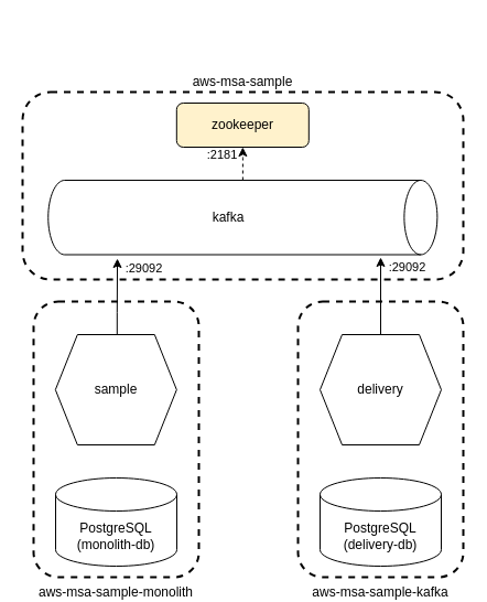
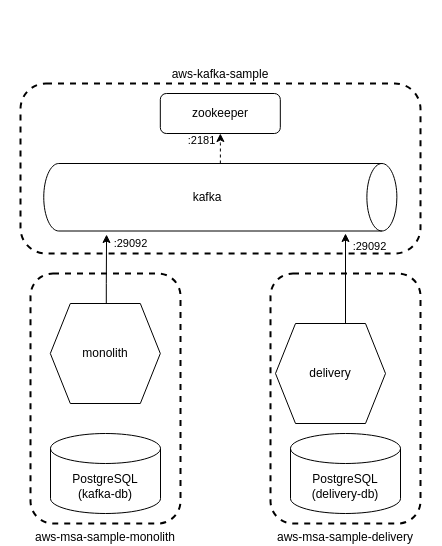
  <mxCell id="0" />
  <mxCell id="1" parent="0" />
  <mxCell id="2" value=":29092" style="edgeStyle=orthogonalEdgeStyle;rounded=0;orthogonalLoop=1;jettySize=auto;html=1;entryX=1.052;entryY=0.825;entryDx=0;entryDy=0;entryPerimeter=0;" edge="1" parent="1"><mxGeometry x="0.743" y="-24" relative="1" as="geometry"><mxPoint x="105.8" y="303" as="sourcePoint" /><mxPoint x="106.053" y="234.015" as="targetPoint" /><Array as="points"><mxPoint x="106" y="283" /><mxPoint x="106" y="283" /></Array><mxPoint as="offset" /></mxGeometry></mxCell>
- <mxCell id="3" value="sample" style="shape=hexagon;perimeter=hexagonPerimeter2;whiteSpace=wrap;html=1;fixedSize=1;" vertex="1" parent="1"><mxGeometry x="49.82" y="303" width="110" height="100" as="geometry" /></mxCell>
- <mxCell id="4" value="delivery" style="shape=hexagon;perimeter=hexagonPerimeter2;whiteSpace=wrap;html=1;fixedSize=1;" vertex="1" parent="1"><mxGeometry x="290" y="303" width="110" height="100" as="geometry" /></mxCell>
+ <mxCell id="3" value="monolith" style="shape=hexagon;perimeter=hexagonPerimeter2;whiteSpace=wrap;html=1;fixedSize=1;" vertex="1" parent="1"><mxGeometry x="49.82" y="303" width="110" height="100" as="geometry" /></mxCell>
+ <mxCell id="4" value="delivery" style="shape=hexagon;perimeter=hexagonPerimeter2;whiteSpace=wrap;html=1;fixedSize=1;" vertex="1" parent="1"><mxGeometry x="275" y="323" width="110" height="100" as="geometry" /></mxCell>
  <mxCell id="5" value=":2181" style="edgeStyle=orthogonalEdgeStyle;rounded=0;orthogonalLoop=1;jettySize=auto;html=1;entryX=0.5;entryY=1;entryDx=0;entryDy=0;dashed=1;" edge="1" parent="1" source="6" target="7"><mxGeometry x="0.533" y="18" relative="1" as="geometry"><mxPoint x="-1" as="offset" /></mxGeometry></mxCell>
  <mxCell id="6" value="kafka" style="shape=cylinder3;whiteSpace=wrap;html=1;boundedLbl=1;backgroundOutline=1;size=15;rotation=90;horizontal=0;" vertex="1" parent="1"><mxGeometry x="186.07" y="20.19" width="67.5" height="353.13" as="geometry" /></mxCell>
- <mxCell id="7" value="zookeeper" style="rounded=1;whiteSpace=wrap;html=1;fillColor=#fff2cc;" vertex="1" parent="1"><mxGeometry x="159.82" y="93" width="120" height="40" as="geometry" /></mxCell>
- <mxCell id="8" value="PostgreSQL&lt;br&gt;(monolith-db)" style="shape=cylinder3;whiteSpace=wrap;html=1;boundedLbl=1;backgroundOutline=1;size=15;" vertex="1" parent="1"><mxGeometry x="50" y="433" width="110" height="80" as="geometry" /></mxCell>
+ <mxCell id="7" value="zookeeper" style="rounded=1;whiteSpace=wrap;html=1;" vertex="1" parent="1"><mxGeometry x="159.82" y="93" width="120" height="40" as="geometry" /></mxCell>
+ <mxCell id="8" value="PostgreSQL&lt;br&gt;(kafka-db)" style="shape=cylinder3;whiteSpace=wrap;html=1;boundedLbl=1;backgroundOutline=1;size=15;" vertex="1" parent="1"><mxGeometry x="50" y="433" width="110" height="80" as="geometry" /></mxCell>
  <mxCell id="9" value="PostgreSQL&lt;br&gt;(delivery-db)" style="shape=cylinder3;whiteSpace=wrap;html=1;boundedLbl=1;backgroundOutline=1;size=15;" vertex="1" parent="1"><mxGeometry x="290" y="433" width="110" height="80" as="geometry" /></mxCell>
  <mxCell id="10" value=":29092" style="edgeStyle=orthogonalEdgeStyle;rounded=0;orthogonalLoop=1;jettySize=auto;html=1;exitX=0.5;exitY=0;exitDx=0;exitDy=0;" edge="1" parent="1" source="4"><mxGeometry x="0.743" y="-24" relative="1" as="geometry"><mxPoint x="115.8" y="313" as="sourcePoint" /><mxPoint x="345" y="233" as="targetPoint" /><Array as="points"><mxPoint x="345" y="273" /><mxPoint x="345" y="273" /></Array><mxPoint as="offset" /></mxGeometry></mxCell>
  <mxCell id="11" value="aws-msa-sample-monolith" style="rounded=1;whiteSpace=wrap;html=1;fillColor=none;dashed=1;strokeWidth=2;labelPosition=center;verticalLabelPosition=bottom;align=center;verticalAlign=top;" vertex="1" parent="1"><mxGeometry x="30" y="273" width="150" height="250" as="geometry" /></mxCell>
- <mxCell id="12" value="aws-msa-sample-kafka" style="rounded=1;whiteSpace=wrap;html=1;fillColor=none;dashed=1;strokeWidth=2;labelPosition=center;verticalLabelPosition=bottom;align=center;verticalAlign=top;" vertex="1" parent="1"><mxGeometry x="270" y="273" width="150" height="250" as="geometry" /></mxCell>
- <mxCell id="13" value="aws-msa-sample" style="rounded=1;whiteSpace=wrap;html=1;fillColor=none;dashed=1;strokeWidth=2;labelPosition=center;verticalLabelPosition=top;align=center;verticalAlign=bottom;" vertex="1" parent="1"><mxGeometry x="20" y="83" width="400" height="170" as="geometry" /></mxCell>
+ <mxCell id="12" value="aws-msa-sample-delivery" style="rounded=1;whiteSpace=wrap;html=1;fillColor=none;dashed=1;strokeWidth=2;labelPosition=center;verticalLabelPosition=bottom;align=center;verticalAlign=top;" vertex="1" parent="1"><mxGeometry x="270" y="273" width="150" height="250" as="geometry" /></mxCell>
+ <mxCell id="13" value="aws-kafka-sample" style="rounded=1;whiteSpace=wrap;html=1;fillColor=none;dashed=1;strokeWidth=2;labelPosition=center;verticalLabelPosition=top;align=center;verticalAlign=bottom;" vertex="1" parent="1"><mxGeometry x="20" y="83" width="400" height="170" as="geometry" /></mxCell>
